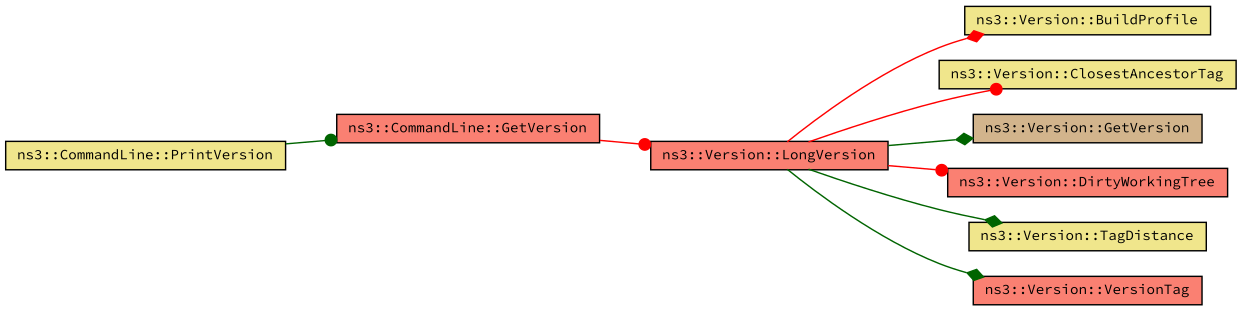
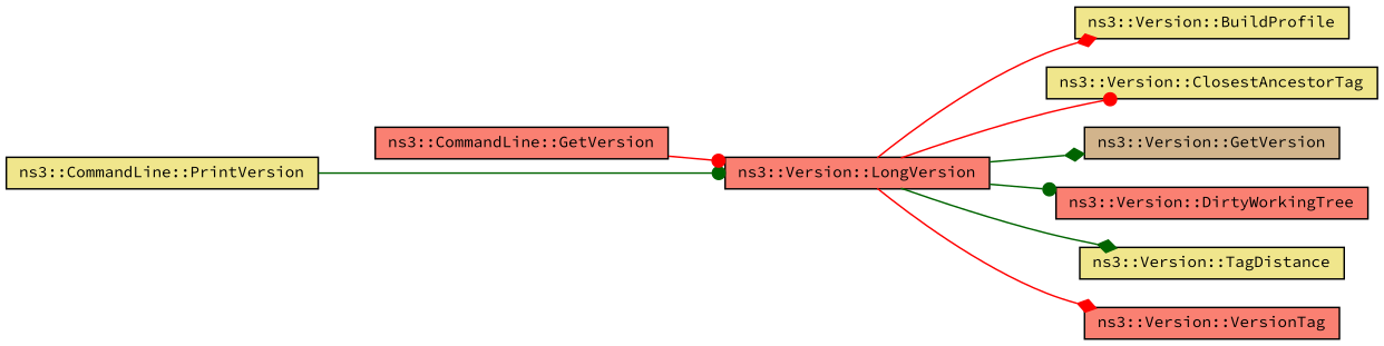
  digraph {
    fontname="Source Code Pro"
    rankdir=LR
    node [color=black fillcolor=khaki fontname="Source Code Pro" fontsize=10 shape=record style=filled]
    edge [arrowhead=dot color=darkgreen fontname="Source Code Pro" fontsize=10 labelfontname=Helvetica labelfontsize=10 style=solid]
    n1 [fontcolor=black height=0.2 label="ns3::CommandLine::PrintVersion" width=0.4]
    n2 [fillcolor=salmon height=0.2 label="ns3::CommandLine::GetVersion" width=0.4]
    n3 [fillcolor=salmon height=0.2 label="ns3::Version::LongVersion" width=0.4]
    n4 [height=0.2 label="ns3::Version::BuildProfile" width=0.4]
    n5 [height=0.2 label="ns3::Version::ClosestAncestorTag" width=0.4]
    n6 [fillcolor=tan height=0.2 label="ns3::Version::GetVersion" width=0.4]
    n7 [fillcolor=salmon height=0.2 label="ns3::Version::DirtyWorkingTree" width=0.4]
    n8 [height=0.2 label="ns3::Version::TagDistance" width=0.4]
    n9 [fillcolor=salmon height=0.2 label="ns3::Version::VersionTag" width=0.4]
-   n1 -> n2
+   n1 -> n3
    n2 -> n3 [color=red]
    n3 -> n4 [arrowhead=diamond color=red]
    n3 -> n5 [color=red]
    n3 -> n6 [arrowhead=diamond]
-   n3 -> n7 [color=red]
+   n3 -> n7
    n3 -> n8 [arrowhead=diamond]
-   n3 -> n9 [arrowhead=diamond]
+   n3 -> n9 [arrowhead=diamond color=red]
  }
